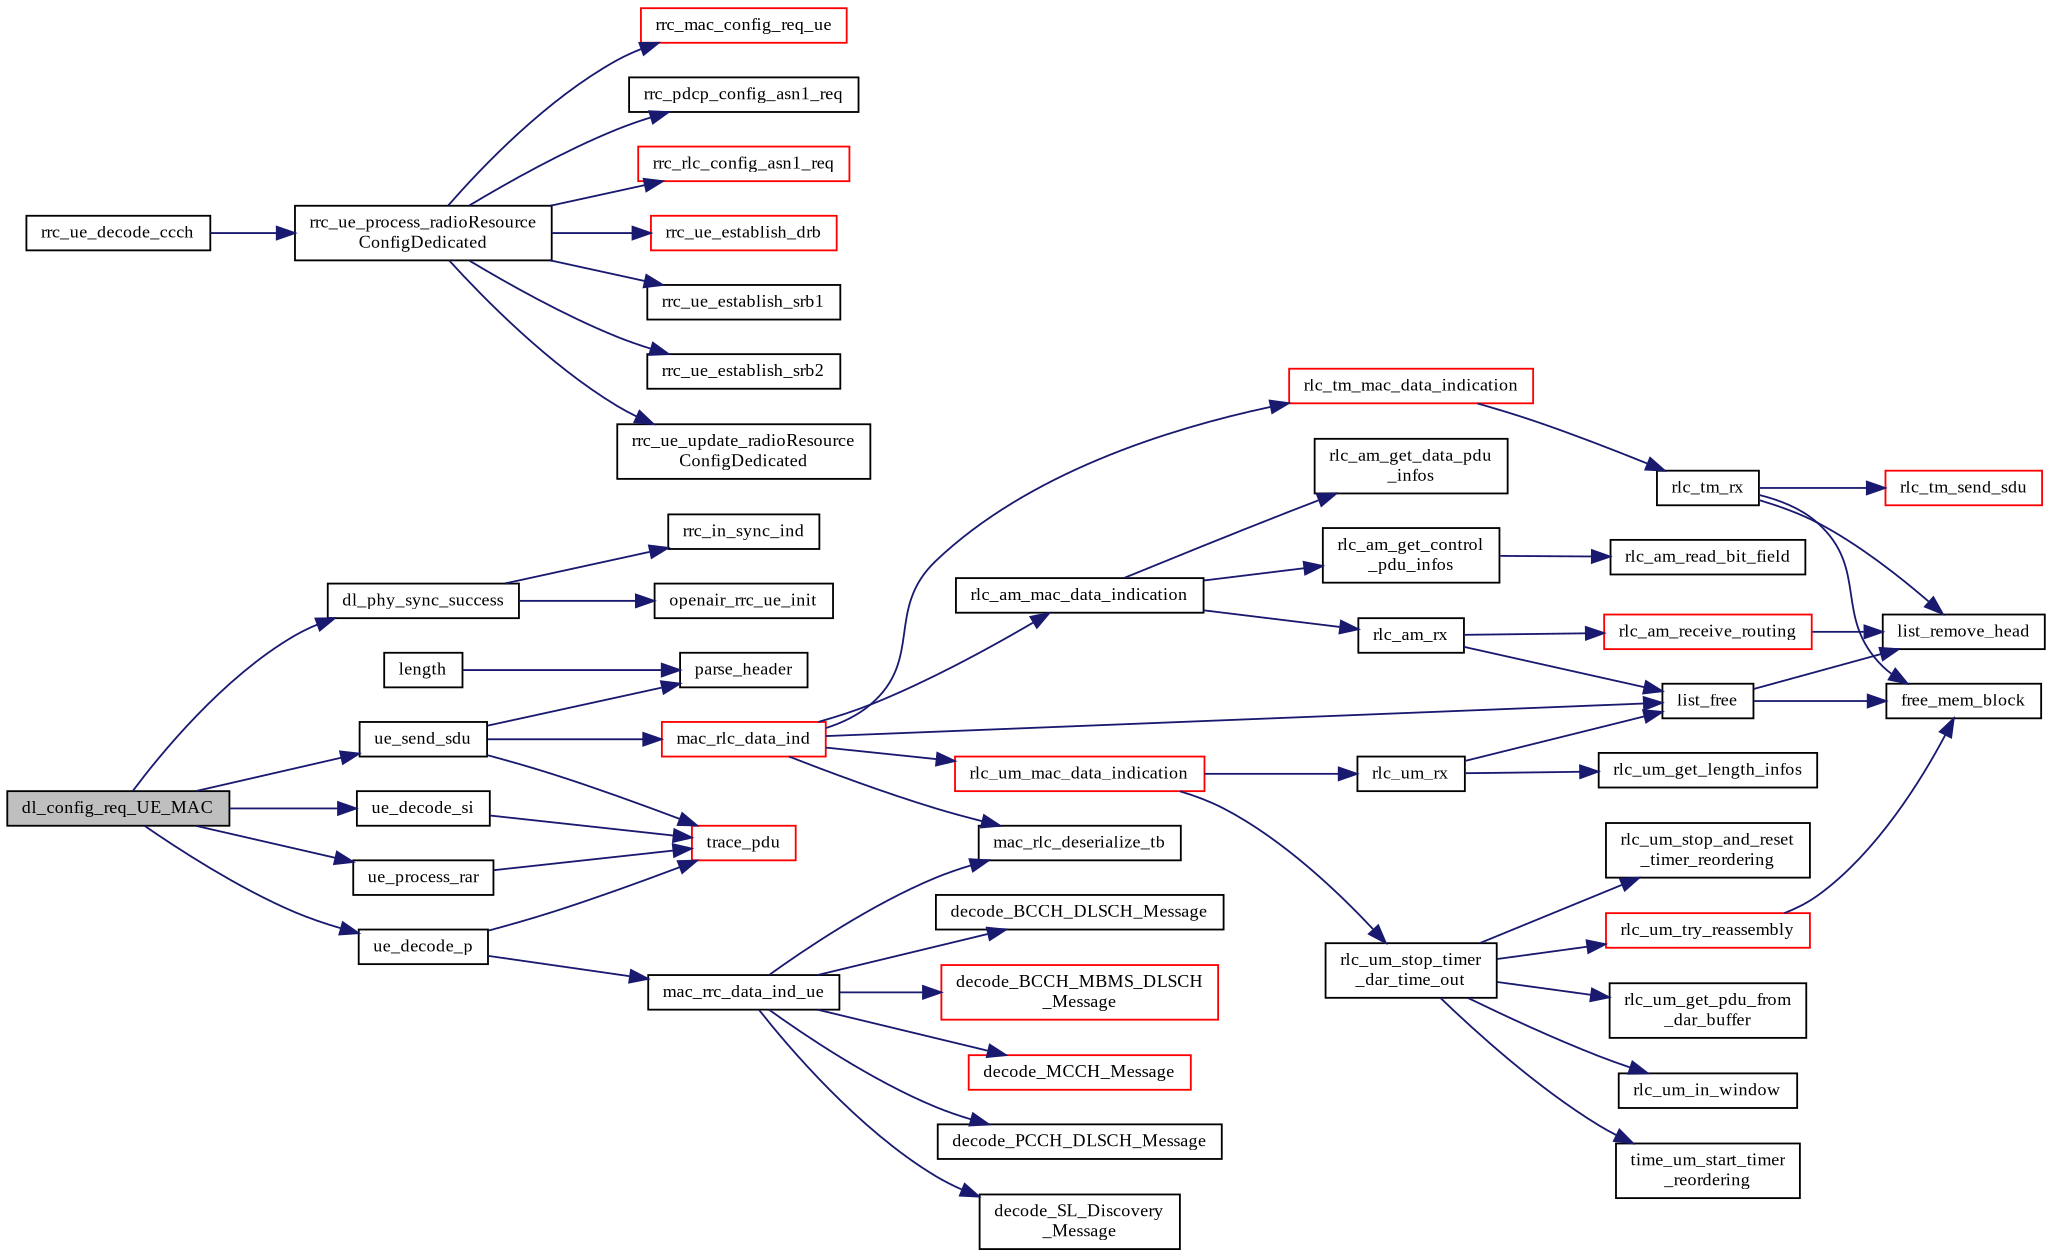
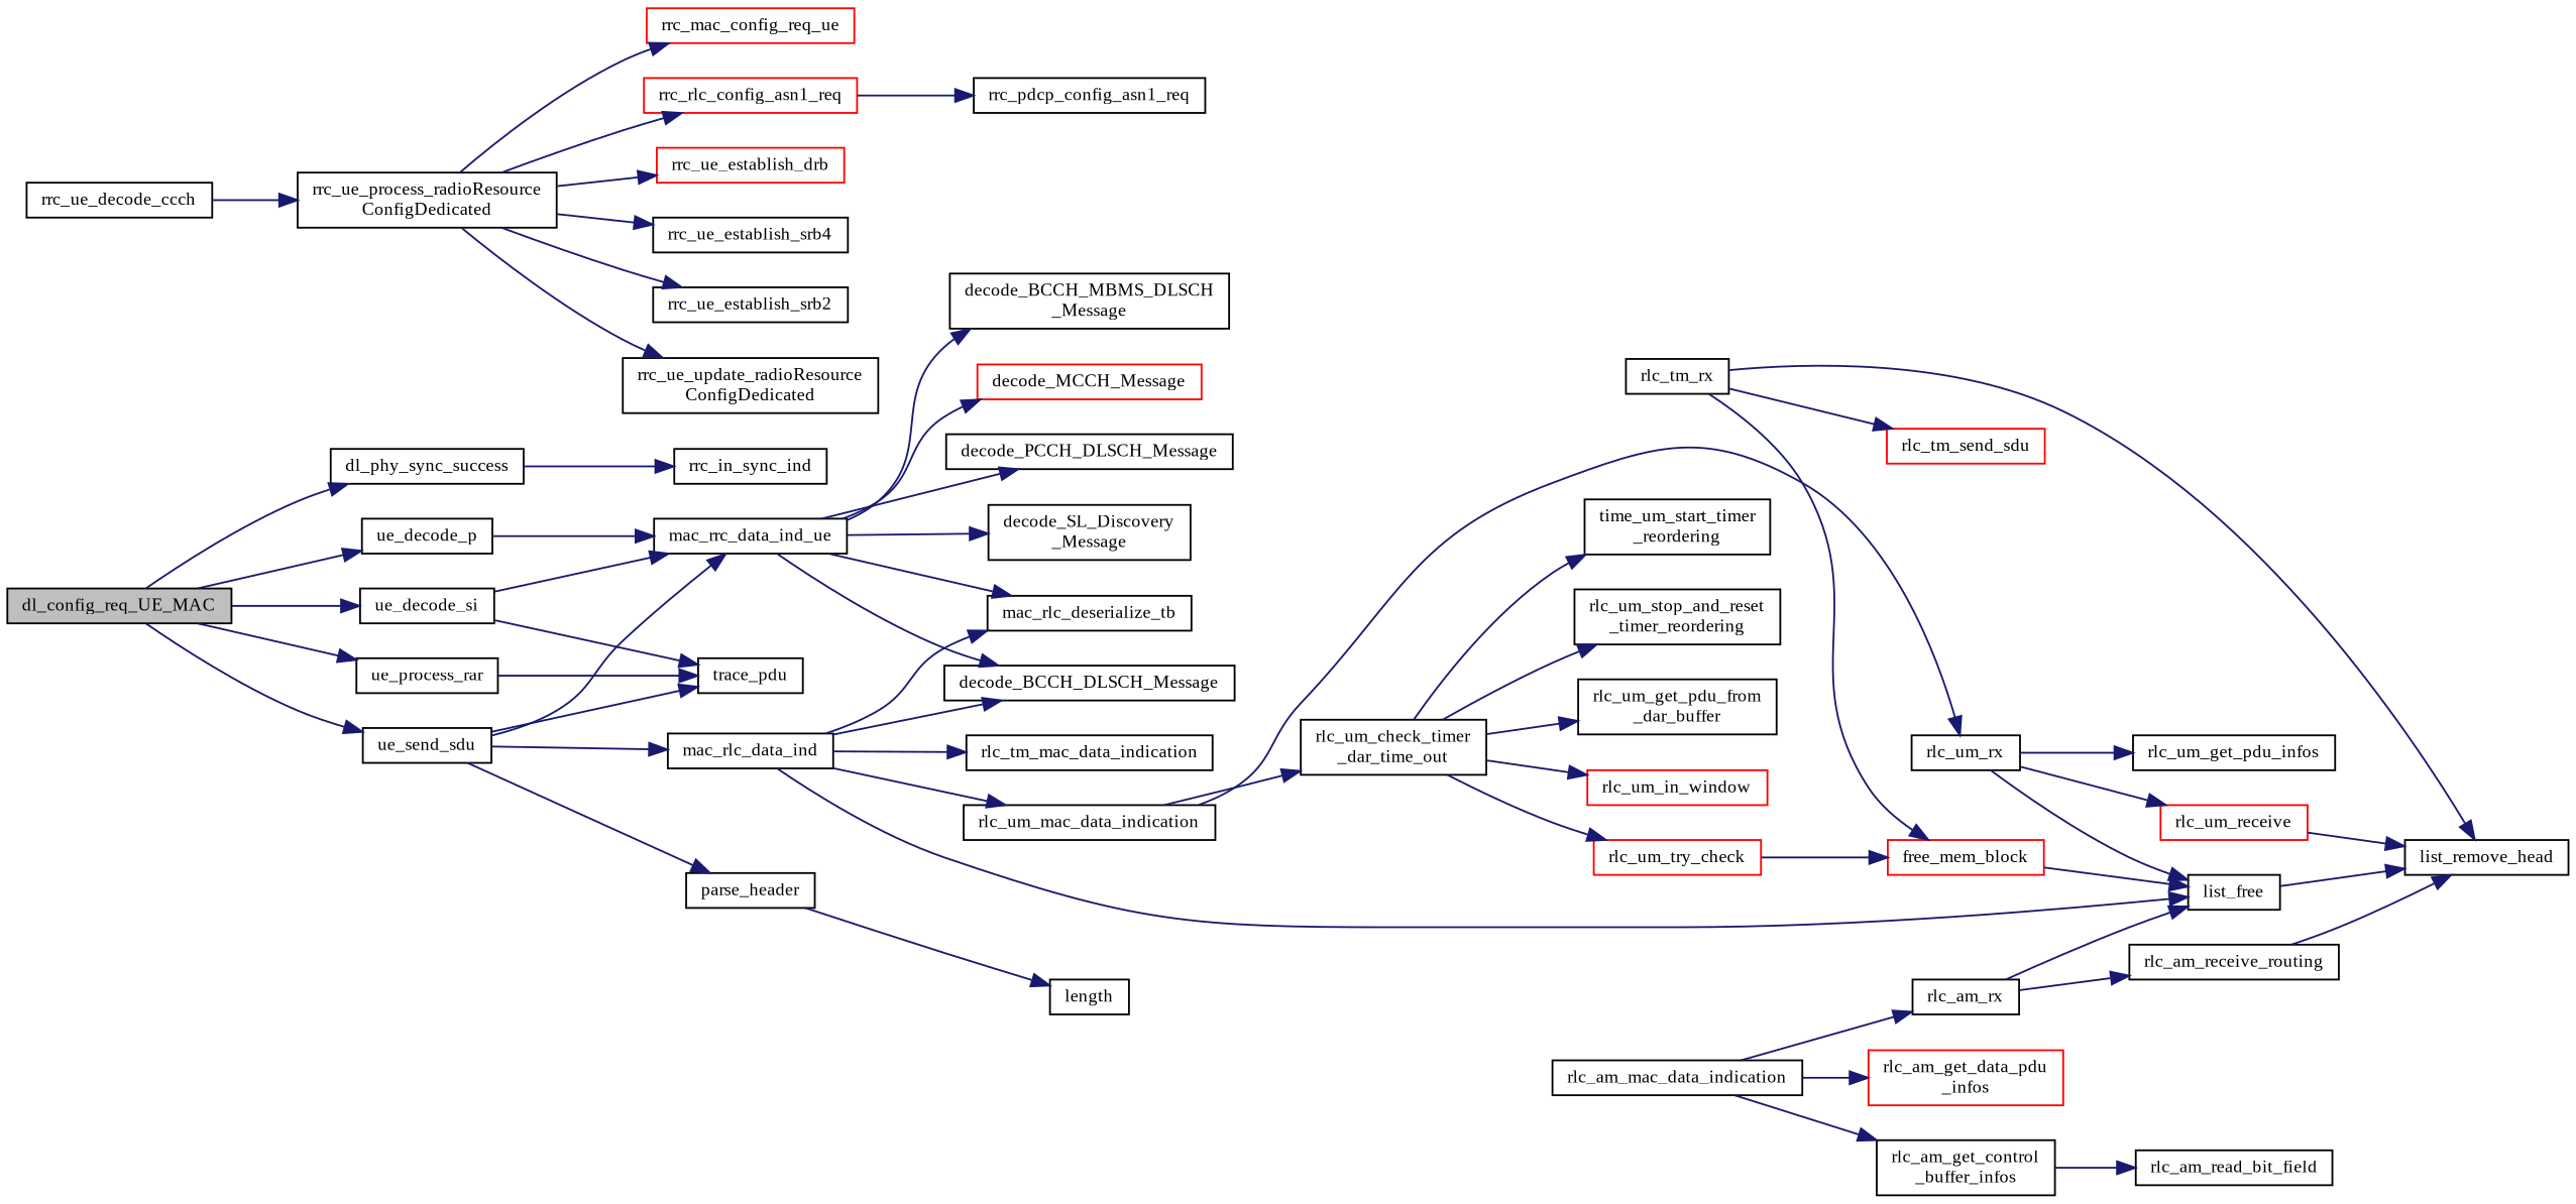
  digraph {
    fontname="Liberation Serif"
    rankdir=LR
    node [color=black fillcolor=white fontname="Liberation Serif" fontsize=10 shape=record style=filled]
    edge [color=midnightblue fontname="Liberation Serif" fontsize=10 labelfontname=Helvetica labelfontsize=10 style=solid]
    n1 [fillcolor=grey75 fontcolor=black height=0.2 label=dl_config_req_UE_MAC width=0.4]
    n2 [height=0.2 label=dl_phy_sync_success width=0.4]
    n3 [height=0.2 label=ue_decode_p width=0.4]
    n4 [height=0.2 label=ue_decode_si width=0.4]
    n5 [height=0.2 label=ue_process_rar width=0.4]
    n6 [height=0.2 label=ue_send_sdu width=0.4]
-   n7 [height=0.2 label=openair_rrc_ue_init width=0.4]
    n8 [height=0.2 label=rrc_in_sync_ind width=0.4]
    n9 [height=0.2 label=mac_rrc_data_ind_ue width=0.4]
-   n10 [color=red height=0.2 label=trace_pdu width=0.4]
-   n11 [color=red height=0.2 label=mac_rlc_data_ind width=0.4]
+   n10 [height=0.2 label=trace_pdu width=0.4]
+   n11 [height=0.2 label=mac_rlc_data_ind width=0.4]
    n12 [height=0.2 label=parse_header width=0.4]
    n13 [height=0.2 label=decode_BCCH_DLSCH_Message width=0.4]
-   n14 [color=red height=0.2 label="decode_BCCH_MBMS_DLSCH\l_Message" width=0.4]
+   n14 [height=0.2 label="decode_BCCH_MBMS_DLSCH\l_Message" width=0.4]
    n15 [color=red height=0.2 label=decode_MCCH_Message width=0.4]
    n16 [height=0.2 label=decode_PCCH_DLSCH_Message width=0.4]
    n17 [height=0.2 label="decode_SL_Discovery\l_Message" width=0.4]
    n18 [height=0.2 label=mac_rlc_deserialize_tb width=0.4]
    n19 [height=0.2 label=rrc_ue_decode_ccch width=0.4]
    n20 [height=0.2 label="rrc_ue_process_radioResource\lConfigDedicated" width=0.4]
    n21 [color=red height=0.2 label=rrc_mac_config_req_ue width=0.4]
    n22 [height=0.2 label=rrc_pdcp_config_asn1_req width=0.4]
    n23 [color=red height=0.2 label=rrc_rlc_config_asn1_req width=0.4]
    n24 [color=red height=0.2 label=rrc_ue_establish_drb width=0.4]
-   n25 [height=0.2 label=rrc_ue_establish_srb1 width=0.4]
+   n25 [height=0.2 label=rrc_ue_establish_srb4 width=0.4]
    n26 [height=0.2 label=rrc_ue_establish_srb2 width=0.4]
    n27 [height=0.2 label="rrc_ue_update_radioResource\lConfigDedicated" width=0.4]
    n28 [height=0.2 label=list_free width=0.4]
    n29 [height=0.2 label=rlc_am_mac_data_indication width=0.4]
-   n30 [color=red height=0.2 label=rlc_tm_mac_data_indication width=0.4]
-   n31 [color=red height=0.2 label=rlc_um_mac_data_indication width=0.4]
+   n30 [height=0.2 label=rlc_tm_mac_data_indication width=0.4]
+   n31 [height=0.2 label=rlc_um_mac_data_indication width=0.4]
    n32 [height=0.2 label=length width=0.4]
-   n33 [height=0.2 label=free_mem_block width=0.4]
+   n33 [color=red height=0.2 label=free_mem_block width=0.4]
    n34 [height=0.2 label=list_remove_head width=0.4]
-   n35 [height=0.2 label="rlc_am_get_control\l_pdu_infos" width=0.4]
-   n36 [height=0.2 label="rlc_am_get_data_pdu\l_infos" width=0.4]
+   n35 [height=0.2 label="rlc_am_get_control\l_buffer_infos" width=0.4]
+   n36 [color=red height=0.2 label="rlc_am_get_data_pdu\l_infos" width=0.4]
    n37 [height=0.2 label=rlc_am_rx width=0.4]
    n38 [height=0.2 label=rlc_tm_rx width=0.4]
-   n39 [height=0.2 label="rlc_um_stop_timer\l_dar_time_out" width=0.4]
+   n39 [height=0.2 label="rlc_um_check_timer\l_dar_time_out" width=0.4]
    n40 [height=0.2 label=rlc_um_rx width=0.4]
    n41 [height=0.2 label=rlc_am_read_bit_field width=0.4]
-   n42 [color=red height=0.2 label=rlc_am_receive_routing width=0.4]
+   n42 [height=0.2 label=rlc_am_receive_routing width=0.4]
    n43 [color=red height=0.2 label=rlc_tm_send_sdu width=0.4]
    n44 [height=0.2 label="rlc_um_get_pdu_from\l_dar_buffer" width=0.4]
-   n45 [height=0.2 label=rlc_um_in_window width=0.4]
+   n45 [color=red height=0.2 label=rlc_um_in_window width=0.4]
    n46 [height=0.2 label="time_um_start_timer\l_reordering" width=0.4]
    n47 [height=0.2 label="rlc_um_stop_and_reset\l_timer_reordering" width=0.4]
-   n48 [color=red height=0.2 label=rlc_um_try_reassembly width=0.4]
-   n49 [height=0.2 label=rlc_um_get_length_infos width=0.4]
+   n48 [color=red height=0.2 label=rlc_um_try_check width=0.4]
+   n49 [height=0.2 label=rlc_um_get_pdu_infos width=0.4]
+   n50 [color=red height=0.2 label=rlc_um_receive width=0.4]
    n1 -> n2
    n1 -> n3
    n1 -> n4
    n1 -> n5
    n1 -> n6
-   n2 -> n7
    n2 -> n8
    n3 -> n9
-   n3 -> n10
+   n4 -> n9
    n4 -> n10
    n5 -> n10
+   n6 -> n9
    n6 -> n10
    n6 -> n11
    n6 -> n12
    n9 -> n13
    n9 -> n14
    n9 -> n15
    n9 -> n16
    n9 -> n17
    n9 -> n18
    n11 -> n18
    n11 -> n28
-   n11 -> n29
+   n11 -> n13
    n11 -> n30
    n11 -> n31
-   n32 -> n12
+   n12 -> n32
    n19 -> n20
    n20 -> n21
-   n20 -> n22
+   n23 -> n22
    n20 -> n23
    n20 -> n24
    n20 -> n25
    n20 -> n26
    n20 -> n27
-   n28 -> n33
+   n33 -> n28
    n28 -> n34
    n29 -> n35
    n29 -> n36
    n29 -> n37
-   n30 -> n38
    n31 -> n39
    n31 -> n40
    n35 -> n41
    n37 -> n28
    n37 -> n42
    n38 -> n33
    n38 -> n34
    n38 -> n43
    n39 -> n44
    n39 -> n45
    n39 -> n46
    n39 -> n47
    n39 -> n48
    n40 -> n28
    n40 -> n49
+   n40 -> n50
    n42 -> n34
    n48 -> n33
+   n50 -> n34
  }
